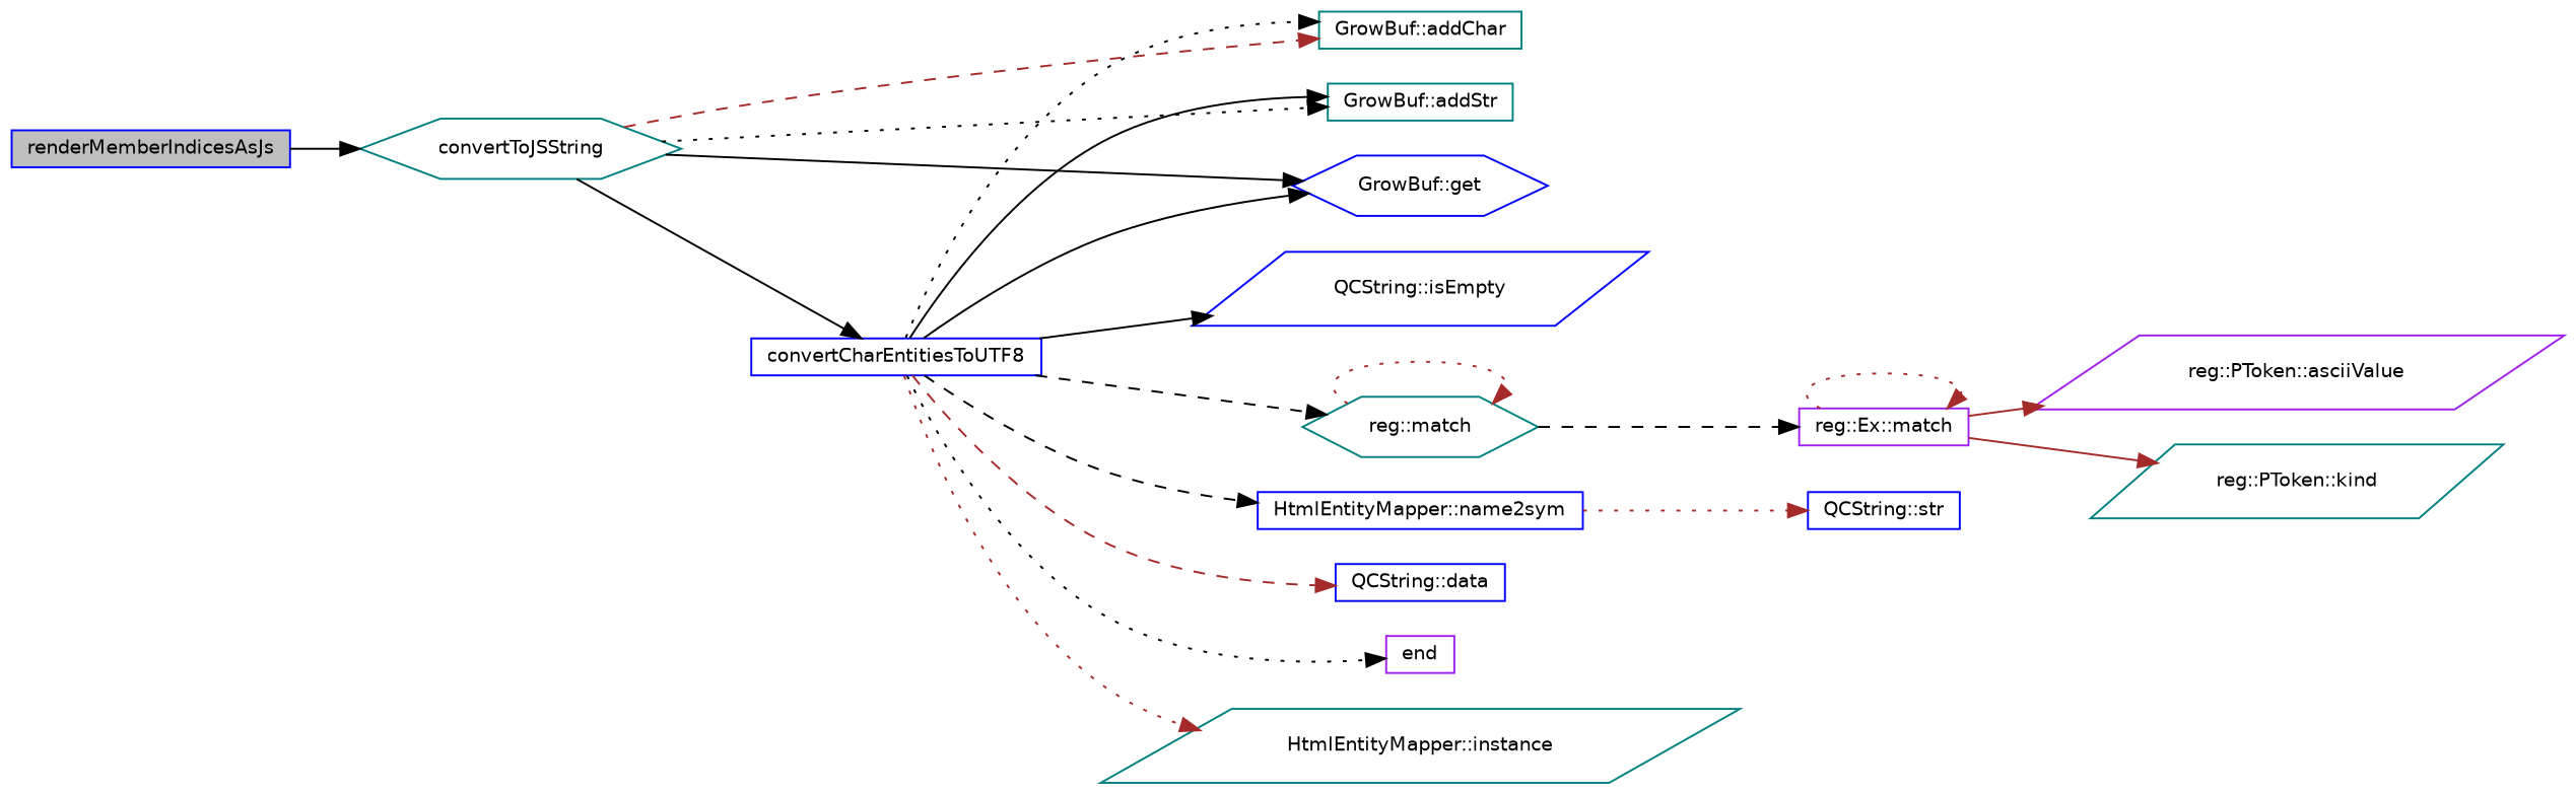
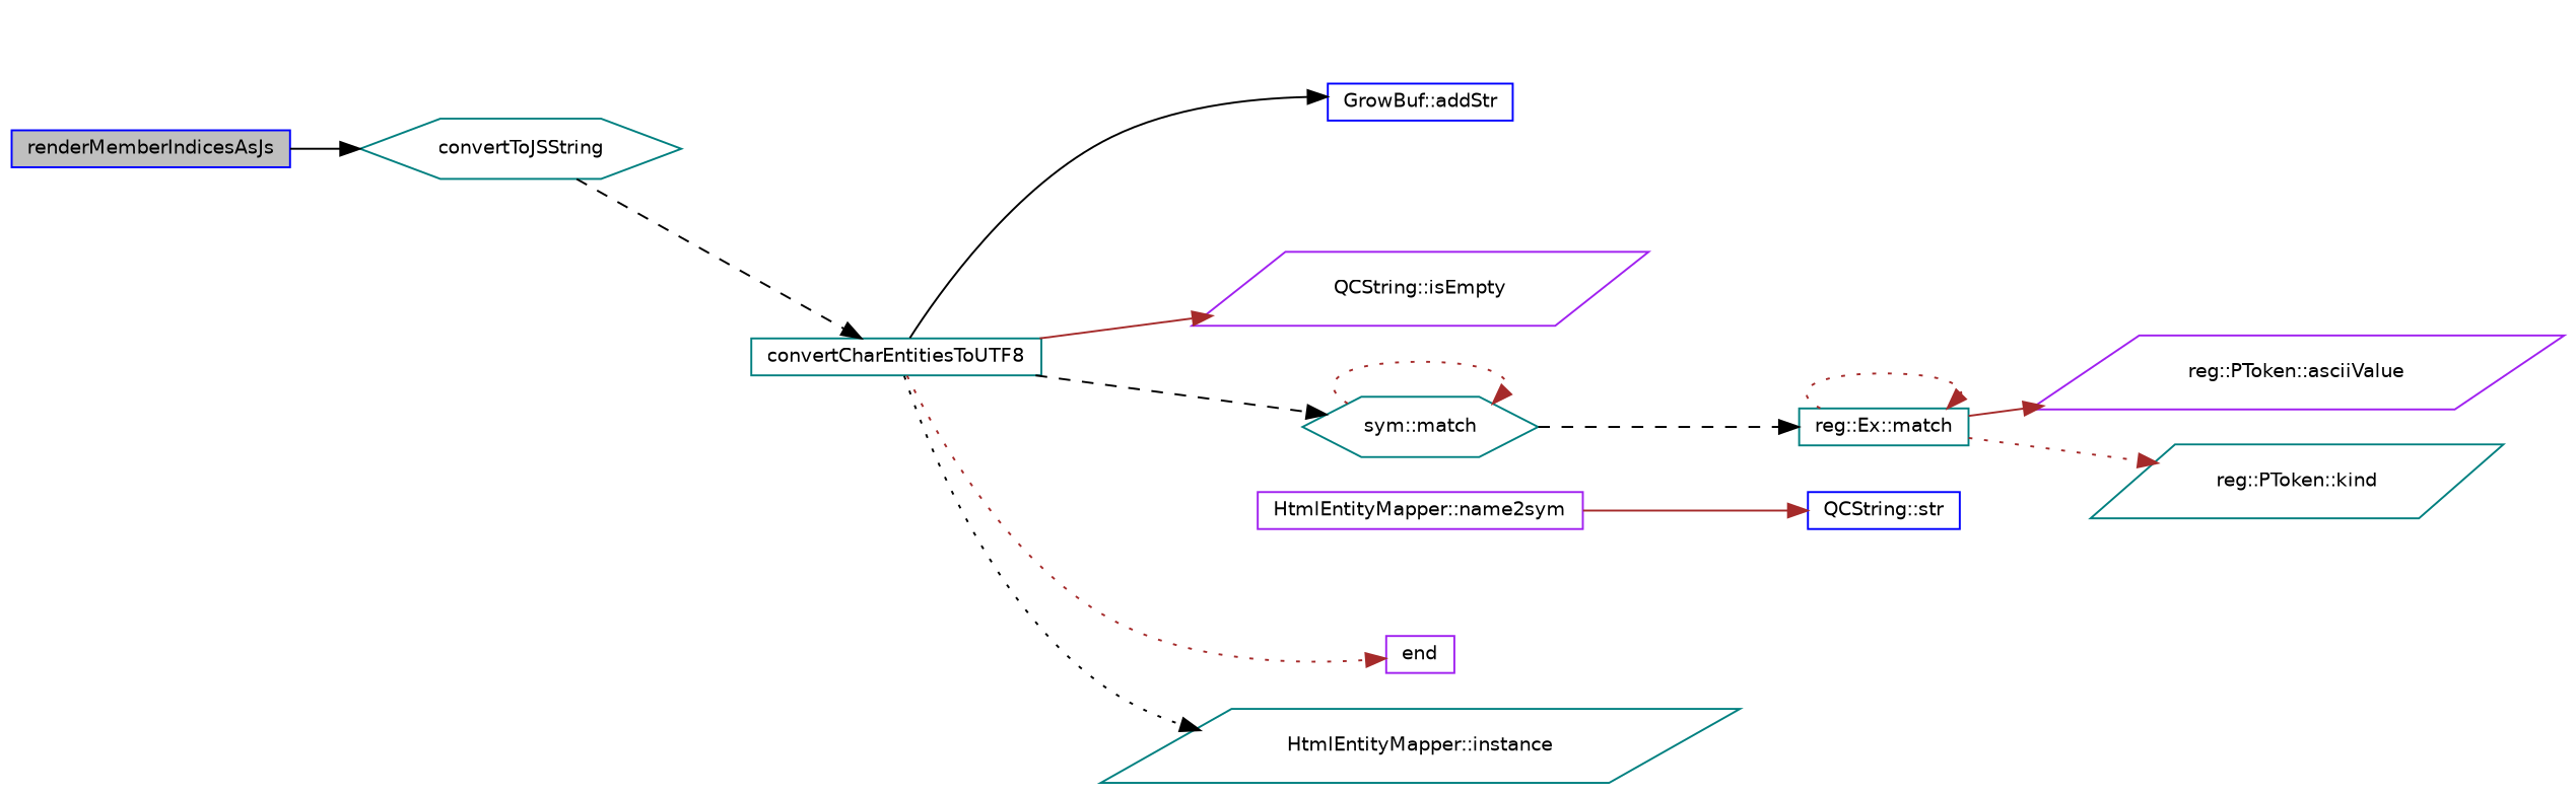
  digraph {
    rankdir=LR
    node [color=teal fillcolor=white fontname=Helvetica fontsize=10 shape=box style=filled]
    edge [color=black fontname=Helvetica fontsize=10 labelfontname=Helvetica labelfontsize=10 style=solid]
    n1 [color=blue fillcolor=grey75 fontcolor=black height=0.2 label=renderMemberIndicesAsJs width=0.4]
    n2 [height=0.2 label=convertToJSString shape=hexagon width=0.4]
-   n3 [height=0.2 label="GrowBuf::addChar" width=0.4]
-   n4 [height=0.2 label="GrowBuf::addStr" width=0.4]
-   n5 [color=blue height=0.2 label=convertCharEntitiesToUTF8 width=0.4]
-   n6 [color=blue height=0.2 label="GrowBuf::get" shape=hexagon width=0.4]
-   n7 [color=blue height=0.2 label="QCString::data" width=0.4]
+   n4 [color=blue height=0.2 label="GrowBuf::addStr" width=0.4]
+   n5 [height=0.2 label=convertCharEntitiesToUTF8 width=0.4]
    n8 [color=purple height=0.2 label=end width=0.4]
    n9 [height=0.2 label="HtmlEntityMapper::instance" shape=parallelogram width=0.4]
-   n10 [color=blue height=0.2 label="QCString::isEmpty" shape=parallelogram width=0.4]
-   n11 [height=0.2 label="reg::match" shape=hexagon width=0.4]
-   n12 [color=blue height=0.2 label="HtmlEntityMapper::name2sym" width=0.4]
-   n13 [color=purple height=0.2 label="reg::Ex::match" width=0.4]
+   n10 [color=purple height=0.2 label="QCString::isEmpty" shape=parallelogram width=0.4]
+   n11 [height=0.2 label="sym::match" shape=hexagon width=0.4]
+   n12 [color=purple height=0.2 label="HtmlEntityMapper::name2sym" width=0.4]
+   n13 [height=0.2 label="reg::Ex::match" width=0.4]
    n14 [color=blue height=0.2 label="QCString::str" width=0.4]
    n15 [color=purple height=0.2 label="reg::PToken::asciiValue" shape=parallelogram width=0.4]
    n16 [height=0.2 label="reg::PToken::kind" shape=parallelogram width=0.4]
    n1 -> n2
-   n2 -> n3 [color=brown style=dashed]
-   n2 -> n4 [style=dotted]
-   n2 -> n5
-   n2 -> n6
-   n5 -> n3 [style=dotted]
+   n2 -> n5 [style=dashed]
    n5 -> n4
-   n5 -> n6
-   n5 -> n7 [color=brown style=dashed]
-   n5 -> n8 [style=dotted]
-   n5 -> n9 [color=brown style=dotted]
-   n5 -> n10
+   n5 -> n8 [color=brown style=dotted]
+   n5 -> n9 [style=dotted]
+   n5 -> n10 [color=brown]
    n5 -> n11 [style=dashed]
-   n5 -> n12 [style=dashed]
    n11 -> n11 [color=brown style=dotted]
    n11 -> n13 [style=dashed]
-   n12 -> n14 [color=brown style=dotted]
+   n12 -> n14 [color=brown]
    n13 -> n13 [color=brown style=dotted]
    n13 -> n15 [color=brown]
-   n13 -> n16 [color=brown]
+   n13 -> n16 [color=brown style=dotted]
  }
